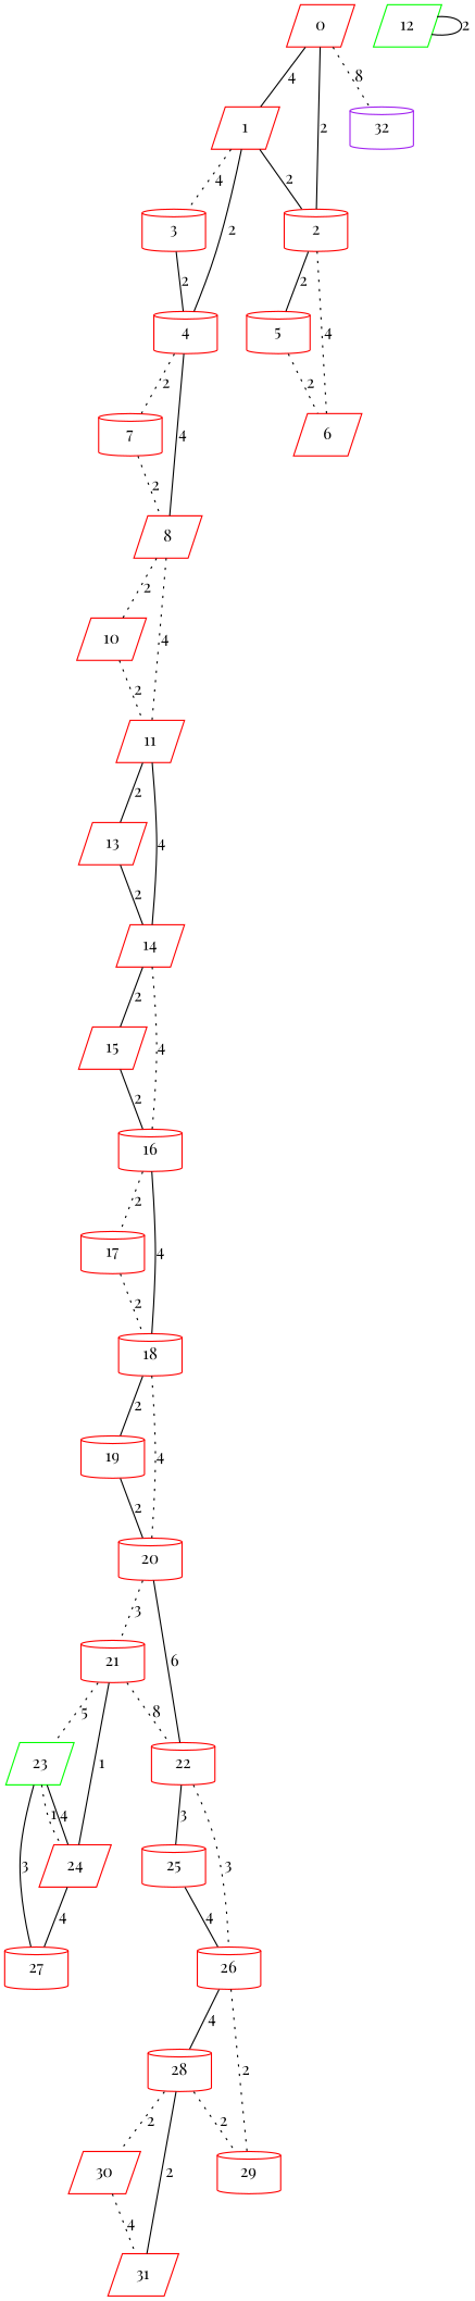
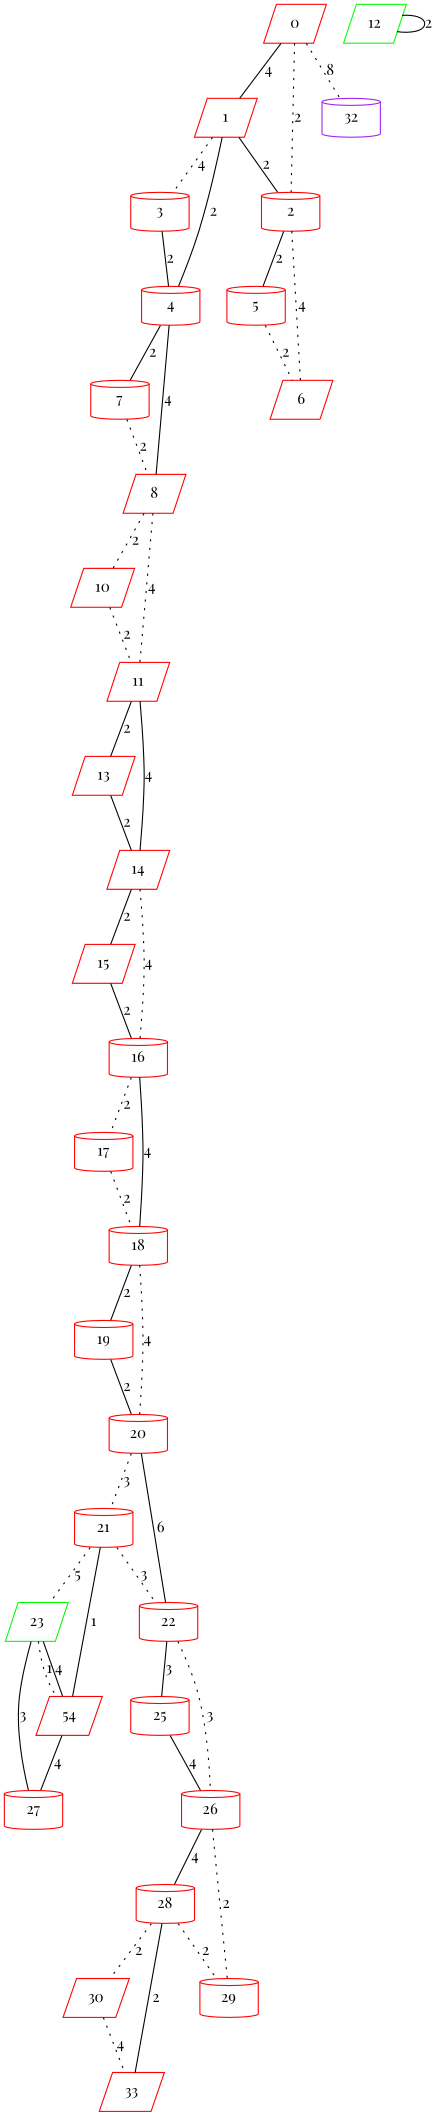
  graph {
    fontname="Playfair Display"
    node [color=red fontname="Playfair Display" shape=cylinder weight=1]
    edge [fontname="Playfair Display" style=solid]
    0 [shape=parallelogram]
    1 [shape=parallelogram]
    2
    32 [color=purple weight=4]
    3
    4
    5
    6 [shape=parallelogram]
    7
    8 [shape=parallelogram]
    10 [shape=parallelogram]
    11 [shape=parallelogram]
    13 [shape=parallelogram]
    14 [shape=parallelogram]
    12 [color=green shape=parallelogram weight=2]
    15 [shape=parallelogram]
    16
    17
    18
    19
    20
    21
    22
    23 [color=green shape=parallelogram weight=2]
-   24 [shape=parallelogram]
+   24 [shape=parallelogram label=54]
    25
    26
    27
    28
    29
    30 [shape=parallelogram]
-   31 [shape=parallelogram]
+   31 [shape=parallelogram label=33]
    0 -- 1 [label=4]
-   0 -- 2 [label=2]
+   0 -- 2 [label=2 style=dotted]
    0 -- 32 [label=8 style=dotted]
    1 -- 2 [label=2]
    1 -- 3 [label=4 style=dotted]
    1 -- 4 [label=2]
    2 -- 5 [label=2]
    2 -- 6 [label=4 style=dotted]
    3 -- 4 [label=2]
-   4 -- 7 [label=2 style=dotted]
+   4 -- 7 [label=2]
    4 -- 8 [label=4]
    5 -- 6 [label=2 style=dotted]
    7 -- 8 [label=2 style=dotted]
    8 -- 10 [label=2 style=dotted]
    8 -- 11 [label=4 style=dotted]
    10 -- 11 [label=2 style=dotted]
    11 -- 13 [label=2]
    11 -- 14 [label=4]
    13 -- 14 [label=2]
    14 -- 15 [label=2]
    14 -- 16 [label=4 style=dotted]
    12 -- 12 [label=2]
    15 -- 16 [label=2]
    16 -- 17 [label=2 style=dotted]
    16 -- 18 [label=4]
    17 -- 18 [label=2 style=dotted]
    18 -- 19 [label=2]
    18 -- 20 [label=4 style=dotted]
    19 -- 20 [label=2]
    20 -- 21 [label=3 style=dotted]
    20 -- 22 [label=6]
-   21 -- 22 [label=8 style=dotted]
+   21 -- 22 [label=3 style=dotted]
    21 -- 23 [label=5 style=dotted]
    21 -- 24 [label=1]
    22 -- 25 [label=3]
    22 -- 26 [label=3 style=dotted]
    23 -- 24 [label=4]
    23 -- 24 [label=1 style=dotted]
    23 -- 27 [label=3]
    24 -- 27 [label=4]
    25 -- 26 [label=4]
    26 -- 28 [label=4]
    26 -- 29 [label=2 style=dotted]
    28 -- 29 [label=2 style=dotted]
    28 -- 30 [label=2 style=dotted]
    28 -- 31 [label=2]
    30 -- 31 [label=4 style=dotted]
  }
